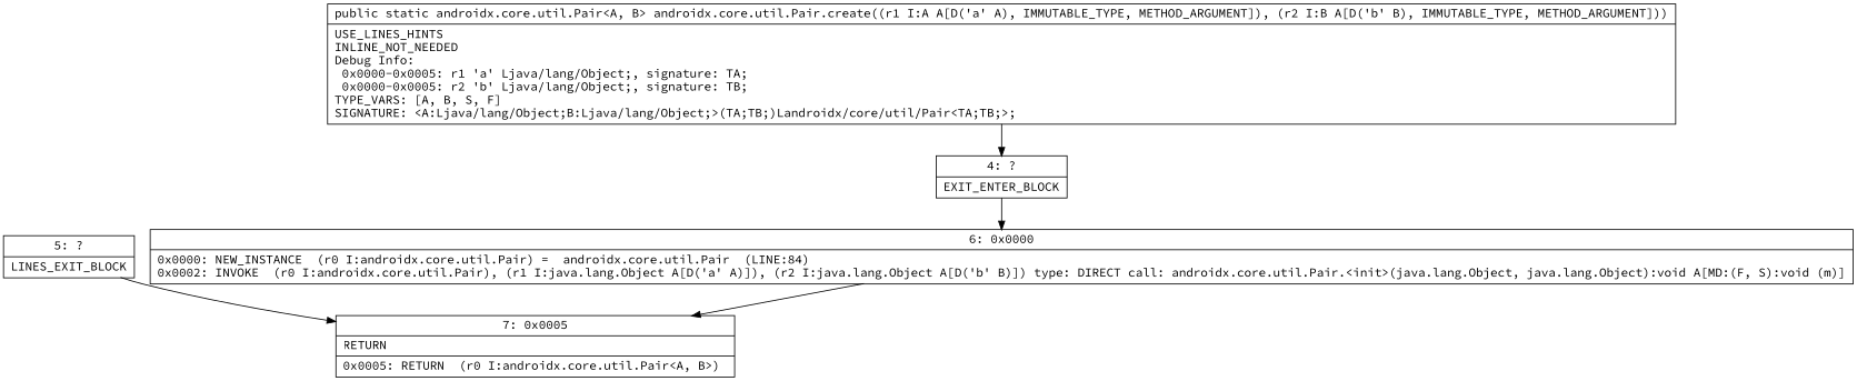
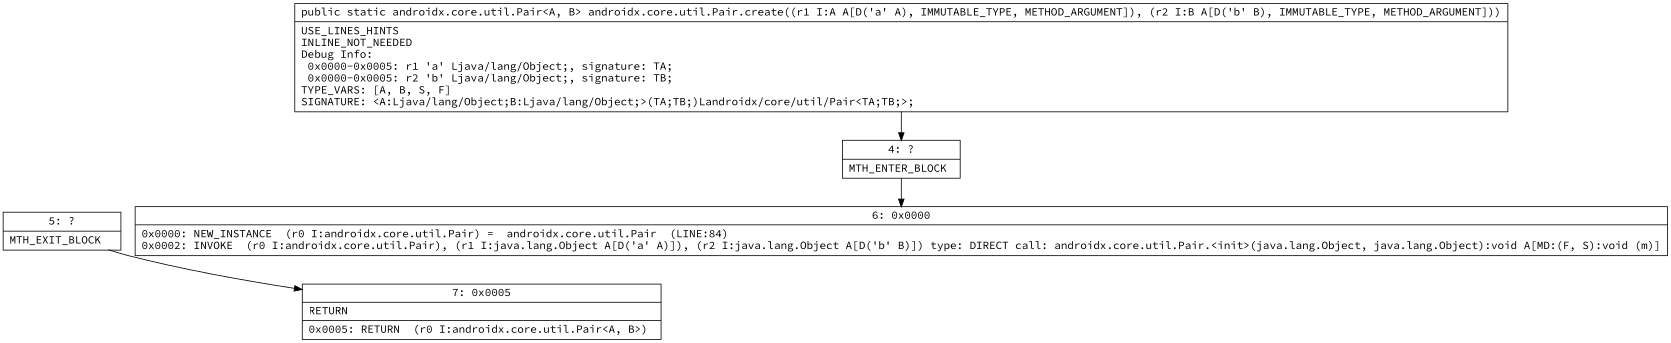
  digraph {
    fontname="Source Code Pro"
    node [fontname="Source Code Pro" shape=record]
    edge [fontname="Source Code Pro"]
-   n1 [label="{4\:\ ?|EXIT_ENTER_BLOCK\l}"]
+   n1 [label="{4\:\ ?|MTH_ENTER_BLOCK\l}"]
    n2 [label="{6\:\ 0x0000|0x0000: NEW_INSTANCE  (r0 I:androidx.core.util.Pair) =  androidx.core.util.Pair  (LINE:84)\l0x0002: INVOKE  (r0 I:androidx.core.util.Pair), (r1 I:java.lang.Object A[D('a' A)]), (r2 I:java.lang.Object A[D('b' B)]) type: DIRECT call: androidx.core.util.Pair.\<init\>(java.lang.Object, java.lang.Object):void A[MD:(F, S):void (m)]\l}"]
    n3 [label="{7\:\ 0x0005|RETURN\l|0x0005: RETURN  (r0 I:androidx.core.util.Pair\<A, B\>) \l}"]
-   n4 [label="{5\:\ ?|LINES_EXIT_BLOCK\l}"]
+   n4 [label="{5\:\ ?|MTH_EXIT_BLOCK\l}"]
    n5 [label="{public static androidx.core.util.Pair\<A, B\> androidx.core.util.Pair.create((r1 I:A A[D('a' A), IMMUTABLE_TYPE, METHOD_ARGUMENT]), (r2 I:B A[D('b' B), IMMUTABLE_TYPE, METHOD_ARGUMENT]))  | USE_LINES_HINTS\lINLINE_NOT_NEEDED\lDebug Info:\l  0x0000\-0x0005: r1 'a' Ljava\/lang\/Object;, signature: TA;\l  0x0000\-0x0005: r2 'b' Ljava\/lang\/Object;, signature: TB;\lTYPE_VARS: [A, B, S, F]\lSIGNATURE: \<A:Ljava\/lang\/Object;B:Ljava\/lang\/Object;\>(TA;TB;)Landroidx\/core\/util\/Pair\<TA;TB;\>;\l}"]
    n1 -> n2
-   n2 -> n3
    n4 -> n3
    n5 -> n1
  }
